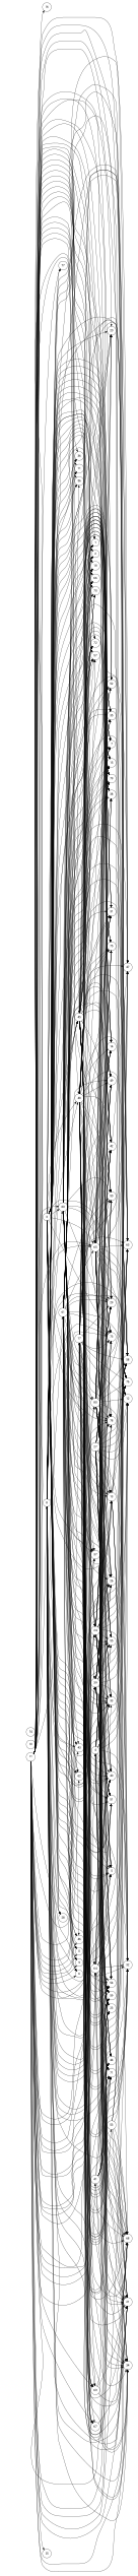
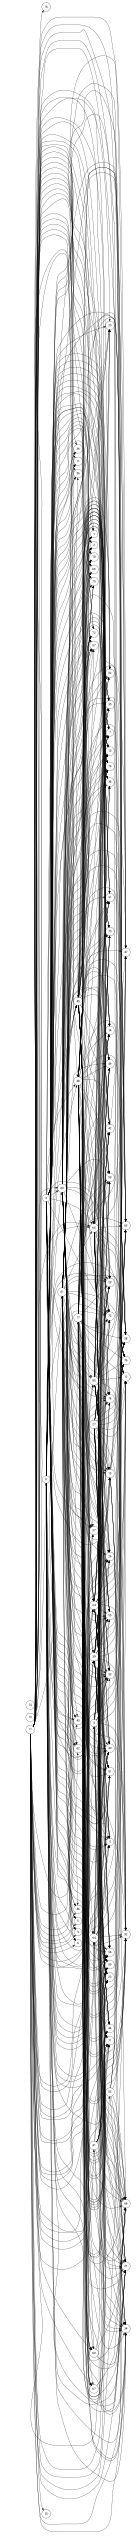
  digraph {
    fontname=Roboto
    rankdir=LR
    splines=true
    node [fontname=Roboto shape=circle]
    edge [fontname=Roboto]
    n1 [label=0]
    n2 [label=1]
    n3 [label=2]
    n4 [label=3]
    n5 [label=5]
    n6 [label=6]
    n7 [label=7]
    n8 [label=9]
    n9 [label=11]
    n10 [label=12]
    n11 [label=13]
    n12 [label=14]
    n13 [label=15]
    n14 [label=18]
    n15 [label=20]
    n16 [label=21]
    n17 [label=23]
    n18 [label=24]
    n19 [label=26]
-   n20 [label=28]
    n21 [label=29]
    n22 [label=80]
    n23 [label=31]
    n24 [label=32]
    n25 [label=33]
    n26 [label=34]
    n27 [label=35]
    n28 [label=36]
    n29 [label=37]
    n30 [label=38]
    n31 [label=39]
    n32 [label=40]
    n33 [label=42]
    n34 [label=43]
    n35 [label=44]
    n36 [label=45]
    n37 [label=46]
    n38 [label=47]
    n39 [label=48]
    n40 [label=49]
    n41 [label=50]
    n42 [label=51]
    n43 [label=52]
    n44 [label=54]
    n45 [label=55]
    n46 [label=56]
    n47 [label=57]
    n48 [label=58]
    n49 [label=59]
    n50 [label=60]
    n51 [label=62]
    n52 [label=63]
    n53 [label=64]
    n54 [label=65]
    n55 [label=66]
    n56 [label=67]
    n57 [label=68]
    n58 [label=69]
    n59 [label=70]
    n60 [label=71]
    n61 [label=72]
    n62 [label=73]
    n63 [label=75]
    n64 [label=76]
-   n65 [label=77]
    n66 [label=78]
    n67 [label=79]
    n68 [label=25]
    n69 [label=4]
    n70 [label=8]
    n71 [label=10]
    n72 [label=16]
    n73 [label=17]
    n74 [label=22]
    n75 [label=41]
    n76 [label=53]
    n77 [label=61]
    n78 [label=27]
    n79 [label=74]
    n4 -> n1
    n4 -> n2
    n4 -> n3
    n4 -> n5
    n4 -> n6
    n4 -> n7
    n4 -> n8
    n4 -> n9
    n4 -> n10
    n4 -> n11
    n4 -> n12
    n4 -> n13
    n4 -> n14
    n4 -> n15
    n4 -> n16
    n4 -> n17
    n4 -> n18
    n4 -> n19
-   n4 -> n20
    n4 -> n21
    n4 -> n22
    n4 -> n23
    n4 -> n24
    n4 -> n25
    n4 -> n26
    n4 -> n27
    n4 -> n28
    n4 -> n29
    n4 -> n30
    n4 -> n31
    n4 -> n32
    n4 -> n33
    n4 -> n34
    n4 -> n35
    n4 -> n36
    n4 -> n37
    n4 -> n38
    n4 -> n39
    n4 -> n40
    n4 -> n41
    n4 -> n42
    n4 -> n43
    n4 -> n44
    n4 -> n45
    n4 -> n46
    n4 -> n47
    n4 -> n48
    n4 -> n49
    n4 -> n50
    n4 -> n51
    n4 -> n52
    n4 -> n53
    n4 -> n54
    n4 -> n55
    n4 -> n56
    n4 -> n57
    n4 -> n58
    n4 -> n59
    n4 -> n60
    n4 -> n61
    n4 -> n62
    n4 -> n63
    n4 -> n64
-   n4 -> n65
    n4 -> n66
    n4 -> n67
    n11 -> n10
    n11 -> n16
    n11 -> n24
    n11 -> n26
    n11 -> n48
    n11 -> n52
    n11 -> n57
    n11 -> n64
    n18 -> n5
    n18 -> n10
    n18 -> n12
    n18 -> n16
    n18 -> n17
    n18 -> n19
    n18 -> n21
    n18 -> n24
    n18 -> n25
    n18 -> n26
    n18 -> n32
    n18 -> n33
    n18 -> n35
    n18 -> n38
    n18 -> n40
    n18 -> n41
    n18 -> n42
    n18 -> n44
    n18 -> n45
    n18 -> n48
    n18 -> n49
    n18 -> n52
    n18 -> n60
    n18 -> n62
    n18 -> n64
    n18 -> n66
    n22 -> n5
    n22 -> n7
    n22 -> n10
    n22 -> n11
    n22 -> n12
    n22 -> n13
    n22 -> n16
    n22 -> n17
    n22 -> n19
    n22 -> n21
    n22 -> n23
    n22 -> n24
    n22 -> n25
    n22 -> n26
    n22 -> n30
    n22 -> n32
    n22 -> n33
+   n22 -> n35
    n22 -> n38
    n22 -> n40
    n22 -> n41
    n22 -> n42
    n22 -> n44
    n22 -> n45
    n22 -> n48
    n22 -> n49
    n22 -> n52
    n22 -> n57
    n22 -> n60
    n22 -> n62
    n22 -> n63
    n22 -> n64
    n22 -> n66
    n22 -> n67
    n31 -> n5
    n31 -> n10
    n31 -> n11
    n31 -> n12
    n31 -> n16
    n31 -> n17
    n31 -> n19
    n31 -> n21
    n31 -> n23
    n31 -> n24
    n31 -> n25
    n31 -> n26
    n31 -> n32
    n31 -> n33
    n31 -> n35
    n31 -> n40
    n31 -> n41
    n31 -> n42
    n31 -> n44
    n31 -> n45
    n31 -> n48
    n31 -> n49
    n31 -> n52
    n31 -> n57
    n31 -> n60
    n31 -> n62
    n31 -> n63
    n31 -> n64
    n31 -> n66
    n33 -> n38
    n36 -> n2
    n36 -> n3
    n36 -> n5
    n36 -> n7
    n36 -> n10
    n36 -> n11
    n36 -> n12
    n36 -> n13
    n36 -> n14
    n36 -> n15
    n36 -> n16
    n36 -> n17
    n36 -> n18
    n36 -> n19
    n36 -> n21
    n36 -> n23
    n36 -> n24
    n36 -> n25
    n36 -> n26
    n36 -> n27
    n36 -> n29
    n36 -> n30
    n36 -> n32
    n36 -> n33
    n36 -> n35
    n36 -> n38
    n36 -> n40
    n36 -> n41
    n36 -> n42
    n36 -> n43
    n36 -> n44
    n36 -> n45
    n36 -> n47
    n36 -> n48
    n36 -> n49
    n36 -> n52
    n36 -> n54
    n36 -> n55
    n36 -> n57
    n36 -> n58
    n36 -> n59
    n36 -> n60
    n36 -> n61
    n36 -> n62
    n36 -> n63
    n36 -> n64
    n36 -> n66
    n36 -> n67
    n39 -> n2
    n39 -> n3
    n39 -> n5
    n39 -> n7
    n39 -> n10
    n39 -> n11
    n39 -> n12
    n39 -> n13
    n39 -> n14
    n39 -> n15
    n39 -> n16
    n39 -> n17
    n39 -> n18
    n39 -> n19
    n39 -> n21
    n39 -> n23
    n39 -> n24
    n39 -> n25
    n39 -> n26
    n39 -> n27
    n39 -> n29
    n39 -> n30
    n39 -> n32
    n39 -> n33
    n39 -> n35
    n39 -> n38
    n39 -> n40
    n39 -> n41
    n39 -> n42
    n39 -> n43
    n39 -> n44
    n39 -> n45
    n39 -> n47
    n39 -> n48
    n39 -> n49
    n39 -> n52
    n39 -> n54
    n39 -> n55
    n39 -> n56
    n39 -> n57
    n39 -> n58
    n39 -> n59
    n39 -> n60
    n39 -> n61
    n39 -> n62
    n39 -> n63
    n39 -> n64
    n39 -> n66
    n39 -> n67
    n50 -> n2
    n50 -> n3
    n50 -> n5
    n50 -> n7
    n50 -> n10
    n50 -> n11
    n50 -> n12
    n50 -> n13
    n50 -> n14
    n50 -> n15
    n50 -> n16
    n50 -> n17
    n50 -> n18
    n50 -> n19
    n50 -> n21
    n50 -> n23
    n50 -> n24
    n50 -> n25
    n50 -> n26
    n50 -> n27
    n50 -> n29
    n50 -> n30
    n50 -> n31
    n50 -> n32
    n50 -> n33
    n50 -> n34
    n50 -> n35
    n50 -> n36
    n50 -> n38
    n50 -> n40
    n50 -> n41
    n50 -> n42
    n50 -> n43
    n50 -> n44
    n50 -> n45
    n50 -> n47
    n50 -> n48
    n50 -> n49
    n50 -> n51
    n50 -> n52
    n50 -> n54
    n50 -> n55
    n50 -> n56
    n50 -> n57
    n50 -> n58
    n50 -> n59
    n50 -> n60
    n50 -> n61
    n50 -> n62
    n50 -> n63
    n50 -> n64
    n50 -> n66
    n50 -> n67
    n53 -> n5
    n53 -> n10
    n53 -> n16
    n53 -> n17
    n53 -> n19
    n53 -> n21
    n53 -> n24
    n53 -> n25
    n53 -> n26
    n53 -> n32
    n53 -> n33
    n53 -> n35
    n53 -> n42
    n53 -> n44
    n53 -> n45
    n53 -> n48
    n53 -> n49
    n53 -> n52
    n53 -> n57
    n53 -> n60
    n53 -> n64
    n54 -> n5
    n54 -> n7
    n54 -> n10
    n54 -> n11
    n54 -> n12
    n54 -> n13
    n54 -> n15
    n54 -> n16
    n54 -> n17
    n54 -> n19
    n54 -> n21
    n54 -> n23
    n54 -> n24
    n54 -> n25
    n54 -> n26
    n54 -> n27
    n54 -> n30
    n54 -> n32
    n54 -> n33
    n54 -> n35
    n54 -> n38
    n54 -> n40
    n54 -> n41
    n54 -> n42
    n54 -> n43
    n54 -> n44
    n54 -> n45
    n54 -> n48
    n54 -> n49
    n54 -> n52
    n54 -> n57
    n54 -> n60
    n54 -> n62
    n54 -> n63
    n54 -> n64
    n54 -> n66
    n54 -> n67
    n56 -> n57
    n58 -> n16
    n58 -> n24
    n58 -> n57
    n69 -> n5
    n69 -> n10
    n69 -> n12
    n69 -> n16
    n69 -> n17
    n69 -> n19
    n69 -> n21
    n69 -> n24
    n69 -> n25
    n69 -> n26
    n69 -> n32
    n69 -> n33
    n69 -> n35
    n69 -> n41
    n69 -> n42
    n69 -> n44
    n69 -> n45
    n69 -> n48
    n69 -> n49
    n69 -> n52
    n69 -> n57
    n69 -> n60
    n69 -> n62
    n69 -> n64
    n69 -> n66
    n70 -> n1
    n70 -> n2
    n70 -> n3
    n70 -> n5
    n70 -> n6
    n70 -> n7
    n70 -> n8
    n70 -> n9
    n70 -> n10
    n70 -> n11
    n70 -> n12
    n70 -> n13
    n70 -> n14
    n70 -> n15
    n70 -> n16
    n70 -> n17
    n70 -> n18
    n70 -> n19
-   n70 -> n20
    n70 -> n21
    n70 -> n22
    n70 -> n23
    n70 -> n24
    n70 -> n25
    n70 -> n26
    n70 -> n27
    n70 -> n28
    n70 -> n29
    n70 -> n30
    n70 -> n31
    n70 -> n32
    n70 -> n33
    n70 -> n34
    n70 -> n35
    n70 -> n36
    n70 -> n37
    n70 -> n38
    n70 -> n39
    n70 -> n40
    n70 -> n41
    n70 -> n42
    n70 -> n43
    n70 -> n44
    n70 -> n45
    n70 -> n46
    n70 -> n47
    n70 -> n48
    n70 -> n49
    n70 -> n50
    n70 -> n51
    n70 -> n52
    n70 -> n53
    n70 -> n54
    n70 -> n55
    n70 -> n56
    n70 -> n57
    n70 -> n58
    n70 -> n59
    n70 -> n60
    n70 -> n61
    n70 -> n62
    n70 -> n63
    n70 -> n64
    n70 -> n66
    n70 -> n67
    n73 -> n5
    n73 -> n7
    n73 -> n10
    n73 -> n11
    n73 -> n13
    n73 -> n16
    n73 -> n17
    n73 -> n18
    n73 -> n19
    n73 -> n21
    n73 -> n23
    n73 -> n24
    n73 -> n25
    n73 -> n26
    n73 -> n27
    n73 -> n29
    n73 -> n30
    n73 -> n32
    n73 -> n33
    n73 -> n35
    n73 -> n38
    n73 -> n40
    n73 -> n41
    n73 -> n42
    n73 -> n43
    n73 -> n44
    n73 -> n45
    n73 -> n47
    n73 -> n48
    n73 -> n49
    n73 -> n52
    n73 -> n57
    n73 -> n60
    n73 -> n61
    n73 -> n62
    n73 -> n63
    n73 -> n64
    n73 -> n66
    n73 -> n67
    n74 -> n1
    n74 -> n2
    n74 -> n3
    n74 -> n5
    n74 -> n6
    n74 -> n7
    n74 -> n8
    n74 -> n9
    n74 -> n10
    n74 -> n11
    n74 -> n12
    n74 -> n13
    n74 -> n14
    n74 -> n15
    n74 -> n16
    n74 -> n17
    n74 -> n18
    n74 -> n19
-   n74 -> n20
    n74 -> n21
    n74 -> n22
    n74 -> n23
    n74 -> n24
    n74 -> n25
    n74 -> n26
    n74 -> n27
    n74 -> n28
    n74 -> n29
    n74 -> n30
    n74 -> n31
    n74 -> n32
    n74 -> n33
    n74 -> n34
    n74 -> n35
    n74 -> n36
    n74 -> n37
    n74 -> n38
    n74 -> n39
    n74 -> n40
    n74 -> n41
    n74 -> n42
    n74 -> n43
    n74 -> n44
    n74 -> n45
    n74 -> n46
    n74 -> n47
    n74 -> n48
    n74 -> n49
    n74 -> n50
    n74 -> n51
    n74 -> n52
    n74 -> n53
    n74 -> n54
    n74 -> n55
    n74 -> n56
    n74 -> n57
    n74 -> n58
    n74 -> n59
    n74 -> n60
    n74 -> n61
    n74 -> n62
    n74 -> n63
    n74 -> n64
-   n74 -> n65
    n74 -> n66
    n74 -> n67
    n74 -> n68
    n74 -> n69
    n74 -> n70
    n74 -> n72
    n74 -> n73
    n74 -> n75
    n74 -> n76
    n74 -> n77
    n75 -> n10
    n75 -> n16
    n75 -> n17
    n75 -> n24
    n75 -> n26
    n75 -> n35
    n75 -> n44
    n75 -> n48
    n75 -> n49
    n75 -> n52
    n75 -> n57
    n75 -> n60
    n75 -> n64
    n76 -> n10
    n76 -> n16
    n76 -> n24
    n76 -> n26
    n76 -> n48
    n76 -> n57
    n76 -> n64
    n77 -> n1
    n77 -> n2
    n77 -> n3
    n77 -> n5
    n77 -> n6
    n77 -> n7
    n77 -> n8
    n77 -> n9
    n77 -> n10
    n77 -> n11
    n77 -> n12
    n77 -> n13
    n77 -> n14
    n77 -> n15
    n77 -> n16
    n77 -> n17
    n77 -> n18
    n77 -> n19
    n77 -> n21
    n77 -> n22
    n77 -> n23
    n77 -> n24
    n77 -> n25
    n77 -> n26
    n77 -> n27
    n77 -> n28
    n77 -> n29
    n77 -> n30
    n77 -> n31
    n77 -> n32
    n77 -> n33
    n77 -> n34
    n77 -> n35
    n77 -> n36
    n77 -> n37
    n77 -> n38
    n77 -> n40
    n77 -> n41
    n77 -> n42
    n77 -> n43
    n77 -> n44
    n77 -> n45
    n77 -> n46
    n77 -> n47
    n77 -> n48
    n77 -> n49
    n77 -> n51
    n77 -> n52
    n77 -> n53
    n77 -> n54
    n77 -> n55
    n77 -> n56
    n77 -> n57
    n77 -> n58
    n77 -> n59
    n77 -> n60
    n77 -> n61
    n77 -> n62
    n77 -> n63
    n77 -> n64
    n77 -> n66
    n77 -> n67
    n78 -> n5
    n78 -> n10
    n78 -> n11
    n78 -> n12
    n78 -> n16
    n78 -> n17
    n78 -> n19
    n78 -> n21
    n78 -> n23
    n78 -> n24
    n78 -> n25
    n78 -> n26
    n78 -> n32
    n78 -> n33
    n78 -> n35
    n78 -> n38
    n78 -> n40
    n78 -> n41
    n78 -> n42
    n78 -> n44
    n78 -> n45
    n78 -> n48
    n78 -> n49
    n78 -> n52
    n78 -> n57
    n78 -> n62
    n78 -> n63
    n78 -> n64
    n78 -> n66
  }
